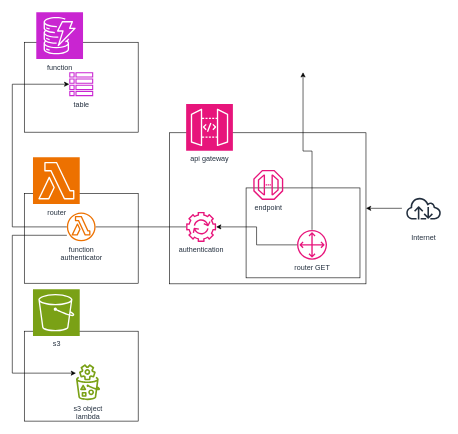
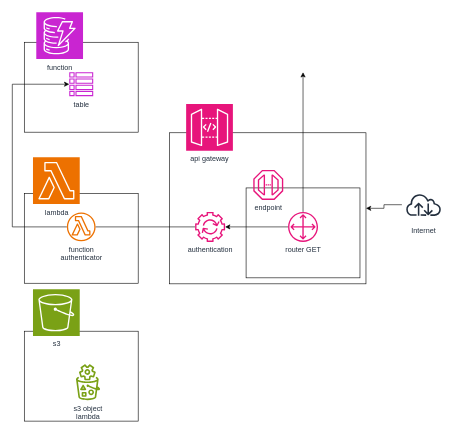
  <mxCell id="0" />
  <mxCell id="1" parent="0" />
  <mxCell id="2" value="" style="rounded=0;whiteSpace=wrap;html=1;fillColor=none;" vertex="1" parent="1"><mxGeometry x="40" y="70" width="190" height="150" as="geometry" /></mxCell>
  <mxCell id="3" value="" style="rounded=0;whiteSpace=wrap;html=1;fillColor=none;" vertex="1" parent="1"><mxGeometry x="40" y="322" width="190" height="150" as="geometry" /></mxCell>
  <mxCell id="4" value="" style="rounded=0;whiteSpace=wrap;html=1;fillColor=none;" vertex="1" parent="1"><mxGeometry x="40" y="552" width="190" height="150" as="geometry" /></mxCell>
  <mxCell id="5" value="" style="rounded=0;whiteSpace=wrap;html=1;fillColor=none;" vertex="1" parent="1"><mxGeometry x="282" y="221" width="328" height="252" as="geometry" /></mxCell>
  <mxCell id="6" value="" style="rounded=0;whiteSpace=wrap;html=1;fillColor=none;" vertex="1" parent="1"><mxGeometry x="410" y="313" width="190" height="150" as="geometry" /></mxCell>
  <mxCell id="7" value="api gateway" style="sketch=0;points=[[0,0,0],[0.25,0,0],[0.5,0,0],[0.75,0,0],[1,0,0],[0,1,0],[0.25,1,0],[0.5,1,0],[0.75,1,0],[1,1,0],[0,0.25,0],[0,0.5,0],[0,0.75,0],[1,0.25,0],[1,0.5,0],[1,0.75,0]];outlineConnect=0;fontColor=#232F3E;fillColor=#E7157B;strokeColor=#ffffff;dashed=0;verticalLabelPosition=bottom;verticalAlign=top;align=center;html=1;fontSize=12;fontStyle=0;aspect=fixed;shape=mxgraph.aws4.resourceIcon;resIcon=mxgraph.aws4.api_gateway;" vertex="1" parent="1"><mxGeometry x="310" y="173" width="78" height="78" as="geometry" /></mxCell>
  <mxCell id="8" value="endpoint" style="sketch=0;outlineConnect=0;fontColor=#232F3E;gradientColor=none;fillColor=#E7157B;strokeColor=none;dashed=0;verticalLabelPosition=bottom;verticalAlign=top;align=center;html=1;fontSize=12;fontStyle=0;aspect=fixed;pointerEvents=1;shape=mxgraph.aws4.endpoint;" vertex="1" parent="1"><mxGeometry x="422" y="283" width="50" height="50" as="geometry" /></mxCell>
  <mxCell id="9" style="edgeStyle=orthogonalEdgeStyle;rounded=0;orthogonalLoop=1;jettySize=auto;html=1;" edge="1" parent="1" source="11" target="16"><mxGeometry relative="1" as="geometry" /></mxCell>
  <mxCell id="10" style="edgeStyle=orthogonalEdgeStyle;rounded=0;orthogonalLoop=1;jettySize=auto;html=1;" edge="1" parent="1" source="11" target="24"><mxGeometry relative="1" as="geometry" /></mxCell>
- <mxCell id="11" value="router GET" style="sketch=0;outlineConnect=0;fontColor=#232F3E;gradientColor=none;fillColor=#E7157B;strokeColor=none;dashed=0;verticalLabelPosition=bottom;verticalAlign=top;align=center;html=1;fontSize=12;fontStyle=0;aspect=fixed;pointerEvents=1;shape=mxgraph.aws4.customer_gateway;" vertex="1" parent="1"><mxGeometry x="495" y="383" width="50" height="50" as="geometry" /></mxCell>
- <mxCell id="12" value="router" style="sketch=0;points=[[0,0,0],[0.25,0,0],[0.5,0,0],[0.75,0,0],[1,0,0],[0,1,0],[0.25,1,0],[0.5,1,0],[0.75,1,0],[1,1,0],[0,0.25,0],[0,0.5,0],[0,0.75,0],[1,0.25,0],[1,0.5,0],[1,0.75,0]];outlineConnect=0;fontColor=#232F3E;fillColor=#ED7100;strokeColor=#ffffff;dashed=0;verticalLabelPosition=bottom;verticalAlign=top;align=center;html=1;fontSize=12;fontStyle=0;aspect=fixed;shape=mxgraph.aws4.resourceIcon;resIcon=mxgraph.aws4.lambda;" vertex="1" parent="1"><mxGeometry x="54.5" y="262" width="78" height="78" as="geometry" /></mxCell>
+ <mxCell id="11" value="router GET" style="sketch=0;outlineConnect=0;fontColor=#232F3E;gradientColor=none;fillColor=#E7157B;strokeColor=none;dashed=0;verticalLabelPosition=bottom;verticalAlign=top;align=center;html=1;fontSize=12;fontStyle=0;aspect=fixed;pointerEvents=1;shape=mxgraph.aws4.customer_gateway;" vertex="1" parent="1"><mxGeometry x="480" y="353" width="50" height="50" as="geometry" /></mxCell>
+ <mxCell id="12" value="lambda" style="sketch=0;points=[[0,0,0],[0.25,0,0],[0.5,0,0],[0.75,0,0],[1,0,0],[0,1,0],[0.25,1,0],[0.5,1,0],[0.75,1,0],[1,1,0],[0,0.25,0],[0,0.5,0],[0,0.75,0],[1,0.25,0],[1,0.5,0],[1,0.75,0]];outlineConnect=0;fontColor=#232F3E;fillColor=#ED7100;strokeColor=#ffffff;dashed=0;verticalLabelPosition=bottom;verticalAlign=top;align=center;html=1;fontSize=12;fontStyle=0;aspect=fixed;shape=mxgraph.aws4.resourceIcon;resIcon=mxgraph.aws4.lambda;" vertex="1" parent="1"><mxGeometry x="54.5" y="262" width="78" height="78" as="geometry" /></mxCell>
  <mxCell id="13" value="s3&lt;span style=&quot;background-color: initial;&quot;&gt;&amp;nbsp;object&lt;/span&gt;&lt;div&gt;&lt;div&gt;lambda&lt;/div&gt;&lt;/div&gt;" style="sketch=0;outlineConnect=0;fontColor=#232F3E;gradientColor=none;fillColor=#7AA116;strokeColor=none;dashed=0;verticalLabelPosition=bottom;verticalAlign=top;align=center;html=1;fontSize=12;fontStyle=0;aspect=fixed;pointerEvents=1;shape=mxgraph.aws4.s3_object_lambda;" vertex="1" parent="1"><mxGeometry x="126" y="607" width="40.77" height="60" as="geometry" /></mxCell>
  <mxCell id="14" value="function" style="sketch=0;points=[[0,0,0],[0.25,0,0],[0.5,0,0],[0.75,0,0],[1,0,0],[0,1,0],[0.25,1,0],[0.5,1,0],[0.75,1,0],[1,1,0],[0,0.25,0],[0,0.5,0],[0,0.75,0],[1,0.25,0],[1,0.5,0],[1,0.75,0]];outlineConnect=0;fontColor=#232F3E;fillColor=#C925D1;strokeColor=#ffffff;dashed=0;verticalLabelPosition=bottom;verticalAlign=top;align=center;html=1;fontSize=12;fontStyle=0;aspect=fixed;shape=mxgraph.aws4.resourceIcon;resIcon=mxgraph.aws4.dynamodb;" vertex="1" parent="1"><mxGeometry x="60" y="20" width="78" height="78" as="geometry" /></mxCell>
  <mxCell id="15" style="edgeStyle=orthogonalEdgeStyle;rounded=0;orthogonalLoop=1;jettySize=auto;html=1;endArrow=none;" edge="1" parent="1" source="16" target="19"><mxGeometry relative="1" as="geometry" /></mxCell>
- <mxCell id="16" value="authentication" style="sketch=0;outlineConnect=0;fontColor=#232F3E;gradientColor=none;fillColor=#E7157B;strokeColor=none;dashed=0;verticalLabelPosition=bottom;verticalAlign=top;align=center;html=1;fontSize=12;fontStyle=0;aspect=fixed;pointerEvents=1;shape=mxgraph.aws4.automation;" vertex="1" parent="1"><mxGeometry x="310" y="353" width="50" height="50" as="geometry" /></mxCell>
- <mxCell id="17" style="edgeStyle=orthogonalEdgeStyle;rounded=0;orthogonalLoop=1;jettySize=auto;html=1;" edge="1" parent="1" source="19" target="13"><mxGeometry relative="1" as="geometry"><mxPoint x="-20" y="430" as="sourcePoint" /><mxPoint x="-30" y="672" as="targetPoint" /><Array as="points"><mxPoint x="20" y="392" /><mxPoint x="20" y="622" /></Array></mxGeometry></mxCell>
+ <mxCell id="16" value="authentication" style="sketch=0;outlineConnect=0;fontColor=#232F3E;gradientColor=none;fillColor=#E7157B;strokeColor=none;dashed=0;verticalLabelPosition=bottom;verticalAlign=top;align=center;html=1;fontSize=12;fontStyle=0;aspect=fixed;pointerEvents=1;shape=mxgraph.aws4.automation;" vertex="1" parent="1"><mxGeometry x="325" y="353" width="50" height="50" as="geometry" /></mxCell>
  <mxCell id="18" style="edgeStyle=orthogonalEdgeStyle;rounded=0;orthogonalLoop=1;jettySize=auto;html=1;" edge="1" parent="1" source="19" target="21"><mxGeometry relative="1" as="geometry"><Array as="points"><mxPoint x="20" y="378" /><mxPoint x="20" y="140" /></Array></mxGeometry></mxCell>
  <mxCell id="19" value="function&lt;div&gt;authenticator&lt;/div&gt;" style="sketch=0;outlineConnect=0;fontColor=#232F3E;gradientColor=none;fillColor=#ED7100;strokeColor=none;dashed=0;verticalLabelPosition=bottom;verticalAlign=top;align=center;html=1;fontSize=12;fontStyle=0;aspect=fixed;pointerEvents=1;shape=mxgraph.aws4.lambda_function;" vertex="1" parent="1"><mxGeometry x="111" y="354" width="48" height="48" as="geometry" /></mxCell>
  <mxCell id="20" value="s3" style="sketch=0;points=[[0,0,0],[0.25,0,0],[0.5,0,0],[0.75,0,0],[1,0,0],[0,1,0],[0.25,1,0],[0.5,1,0],[0.75,1,0],[1,1,0],[0,0.25,0],[0,0.5,0],[0,0.75,0],[1,0.25,0],[1,0.5,0],[1,0.75,0]];outlineConnect=0;fontColor=#232F3E;fillColor=#7AA116;strokeColor=#ffffff;dashed=0;verticalLabelPosition=bottom;verticalAlign=top;align=center;html=1;fontSize=12;fontStyle=0;aspect=fixed;shape=mxgraph.aws4.resourceIcon;resIcon=mxgraph.aws4.s3;" vertex="1" parent="1"><mxGeometry x="54.5" y="482" width="78" height="78" as="geometry" /></mxCell>
  <mxCell id="21" value="table" style="sketch=0;outlineConnect=0;fontColor=#232F3E;gradientColor=none;fillColor=#C925D1;strokeColor=none;dashed=0;verticalLabelPosition=bottom;verticalAlign=top;align=center;html=1;fontSize=12;fontStyle=0;aspect=fixed;pointerEvents=1;shape=mxgraph.aws4.table;" vertex="1" parent="1"><mxGeometry x="115" y="120" width="40" height="40" as="geometry" /></mxCell>
  <mxCell id="22" style="edgeStyle=orthogonalEdgeStyle;rounded=0;orthogonalLoop=1;jettySize=auto;html=1;entryX=1;entryY=0.5;entryDx=0;entryDy=0;" edge="1" parent="1" source="23" target="5"><mxGeometry relative="1" as="geometry" /></mxCell>
- <mxCell id="23" value="Internet" style="sketch=0;outlineConnect=0;fontColor=#232F3E;gradientColor=none;strokeColor=#232F3E;fillColor=#ffffff;dashed=0;verticalLabelPosition=bottom;verticalAlign=top;align=center;html=1;fontSize=12;fontStyle=0;aspect=fixed;shape=mxgraph.aws4.resourceIcon;resIcon=mxgraph.aws4.internet;" vertex="1" parent="1"><mxGeometry x="670" y="311" width="72" height="72" as="geometry" /></mxCell>
+ <mxCell id="23" value="Internet" style="sketch=0;outlineConnect=0;fontColor=#232F3E;gradientColor=none;strokeColor=#232F3E;fillColor=#ffffff;dashed=0;verticalLabelPosition=bottom;verticalAlign=top;align=center;html=1;fontSize=12;fontStyle=0;aspect=fixed;shape=mxgraph.aws4.resourceIcon;resIcon=mxgraph.aws4.internet;" vertex="1" parent="1"><mxGeometry x="670" y="311" width="72" height="60" as="geometry" /></mxCell>
  <mxCell id="24" value="" style="shape=image;verticalLabelPosition=bottom;verticalAlign=top;imageAspect=0;image=https://encrypted-tbn0.gstatic.com/images?q=tbn:ANd9GcRP4-N-ufAv_ayZBkdF2AAZ0ACrMTvk_ZPhE7cL9hWTKw&amp;s;" vertex="1" parent="1"><mxGeometry x="455" y="80" width="100" height="40" as="geometry" /></mxCell>
